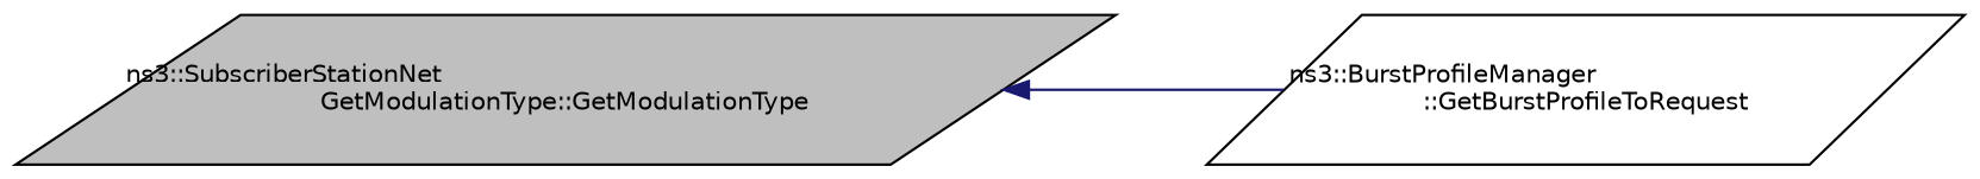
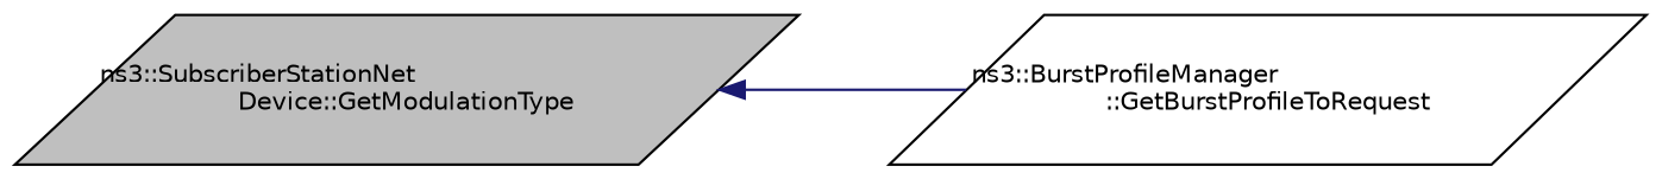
  digraph {
    rankdir=LR
    node [color=black fontname=Helvetica fontsize=10 shape=parallelogram style=filled]
-   n1 [fillcolor=grey75 fontcolor=black height=0.2 label="ns3::SubscriberStationNet\lGetModulationType::GetModulationType" width=0.4]
+   n1 [fillcolor=grey75 fontcolor=black height=0.2 label="ns3::SubscriberStationNet\lDevice::GetModulationType" width=0.4]
    n2 [fillcolor=white height=0.2 label="ns3::BurstProfileManager\l::GetBurstProfileToRequest" width=0.4]
    n1 -> n2 [color=midnightblue dir=back fontname=Helvetica fontsize=10 labelfontname=Helvetica labelfontsize=10 style=solid]
  }
